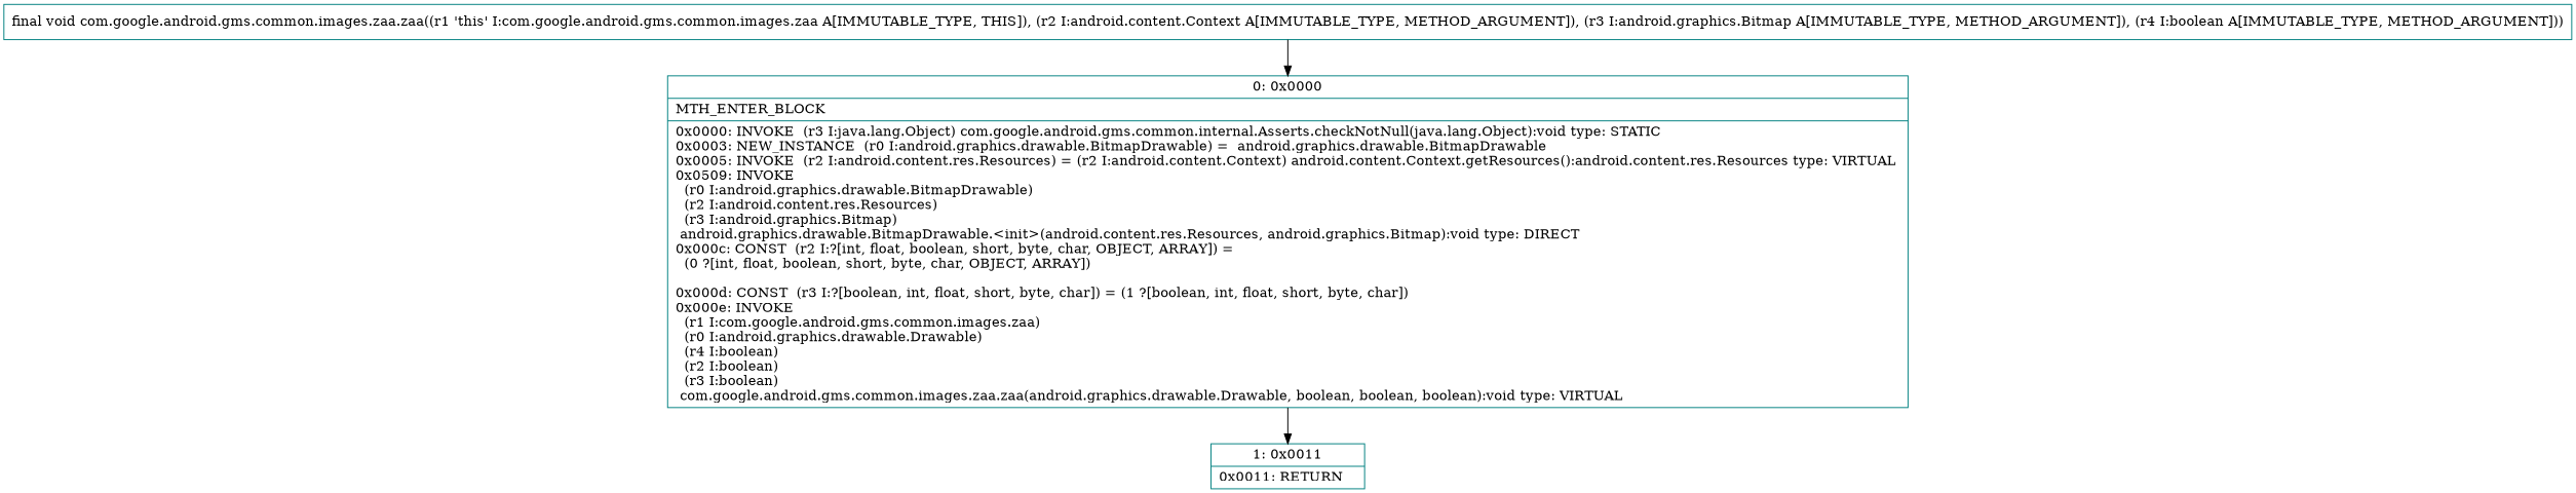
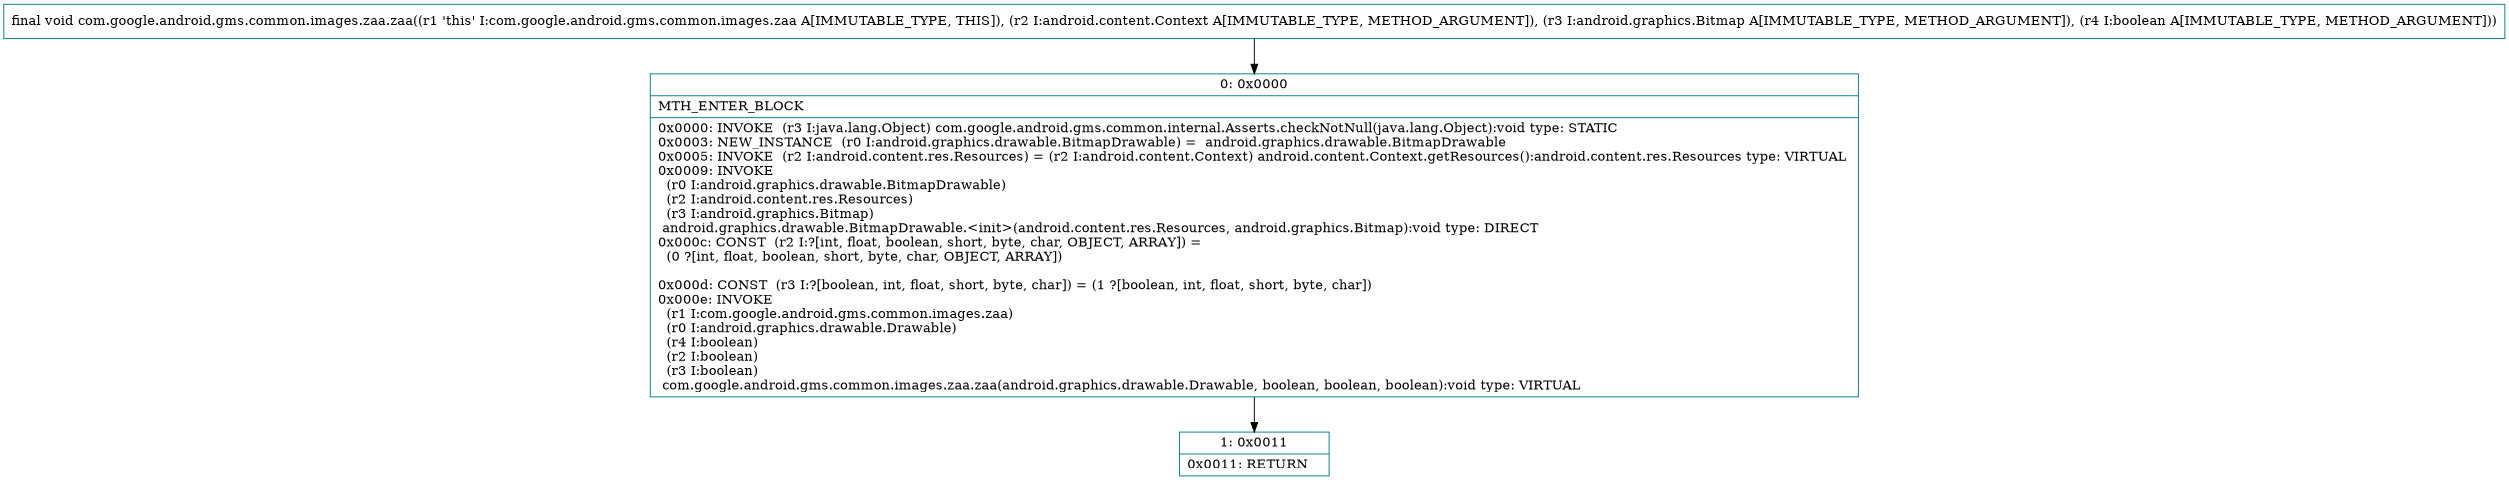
  digraph {
    node [shape=record color=teal]
-   n1 [label="{0\:\ 0x0000|MTH_ENTER_BLOCK\l|0x0000: INVOKE  (r3 I:java.lang.Object) com.google.android.gms.common.internal.Asserts.checkNotNull(java.lang.Object):void type: STATIC \l0x0003: NEW_INSTANCE  (r0 I:android.graphics.drawable.BitmapDrawable) =  android.graphics.drawable.BitmapDrawable \l0x0005: INVOKE  (r2 I:android.content.res.Resources) = (r2 I:android.content.Context) android.content.Context.getResources():android.content.res.Resources type: VIRTUAL \l0x0509: INVOKE  \l  (r0 I:android.graphics.drawable.BitmapDrawable)\l  (r2 I:android.content.res.Resources)\l  (r3 I:android.graphics.Bitmap)\l android.graphics.drawable.BitmapDrawable.\<init\>(android.content.res.Resources, android.graphics.Bitmap):void type: DIRECT \l0x000c: CONST  (r2 I:?[int, float, boolean, short, byte, char, OBJECT, ARRAY]) = \l  (0 ?[int, float, boolean, short, byte, char, OBJECT, ARRAY])\l \l0x000d: CONST  (r3 I:?[boolean, int, float, short, byte, char]) = (1 ?[boolean, int, float, short, byte, char]) \l0x000e: INVOKE  \l  (r1 I:com.google.android.gms.common.images.zaa)\l  (r0 I:android.graphics.drawable.Drawable)\l  (r4 I:boolean)\l  (r2 I:boolean)\l  (r3 I:boolean)\l com.google.android.gms.common.images.zaa.zaa(android.graphics.drawable.Drawable, boolean, boolean, boolean):void type: VIRTUAL \l}"]
+   n1 [label="{0\:\ 0x0000|MTH_ENTER_BLOCK\l|0x0000: INVOKE  (r3 I:java.lang.Object) com.google.android.gms.common.internal.Asserts.checkNotNull(java.lang.Object):void type: STATIC \l0x0003: NEW_INSTANCE  (r0 I:android.graphics.drawable.BitmapDrawable) =  android.graphics.drawable.BitmapDrawable \l0x0005: INVOKE  (r2 I:android.content.res.Resources) = (r2 I:android.content.Context) android.content.Context.getResources():android.content.res.Resources type: VIRTUAL \l0x0009: INVOKE  \l  (r0 I:android.graphics.drawable.BitmapDrawable)\l  (r2 I:android.content.res.Resources)\l  (r3 I:android.graphics.Bitmap)\l android.graphics.drawable.BitmapDrawable.\<init\>(android.content.res.Resources, android.graphics.Bitmap):void type: DIRECT \l0x000c: CONST  (r2 I:?[int, float, boolean, short, byte, char, OBJECT, ARRAY]) = \l  (0 ?[int, float, boolean, short, byte, char, OBJECT, ARRAY])\l \l0x000d: CONST  (r3 I:?[boolean, int, float, short, byte, char]) = (1 ?[boolean, int, float, short, byte, char]) \l0x000e: INVOKE  \l  (r1 I:com.google.android.gms.common.images.zaa)\l  (r0 I:android.graphics.drawable.Drawable)\l  (r4 I:boolean)\l  (r2 I:boolean)\l  (r3 I:boolean)\l com.google.android.gms.common.images.zaa.zaa(android.graphics.drawable.Drawable, boolean, boolean, boolean):void type: VIRTUAL \l}"]
    n2 [label="{1\:\ 0x0011|0x0011: RETURN   \l}"]
    n3 [label="{final void com.google.android.gms.common.images.zaa.zaa((r1 'this' I:com.google.android.gms.common.images.zaa A[IMMUTABLE_TYPE, THIS]), (r2 I:android.content.Context A[IMMUTABLE_TYPE, METHOD_ARGUMENT]), (r3 I:android.graphics.Bitmap A[IMMUTABLE_TYPE, METHOD_ARGUMENT]), (r4 I:boolean A[IMMUTABLE_TYPE, METHOD_ARGUMENT])) }"]
    n1 -> n2
    n3 -> n1
  }
